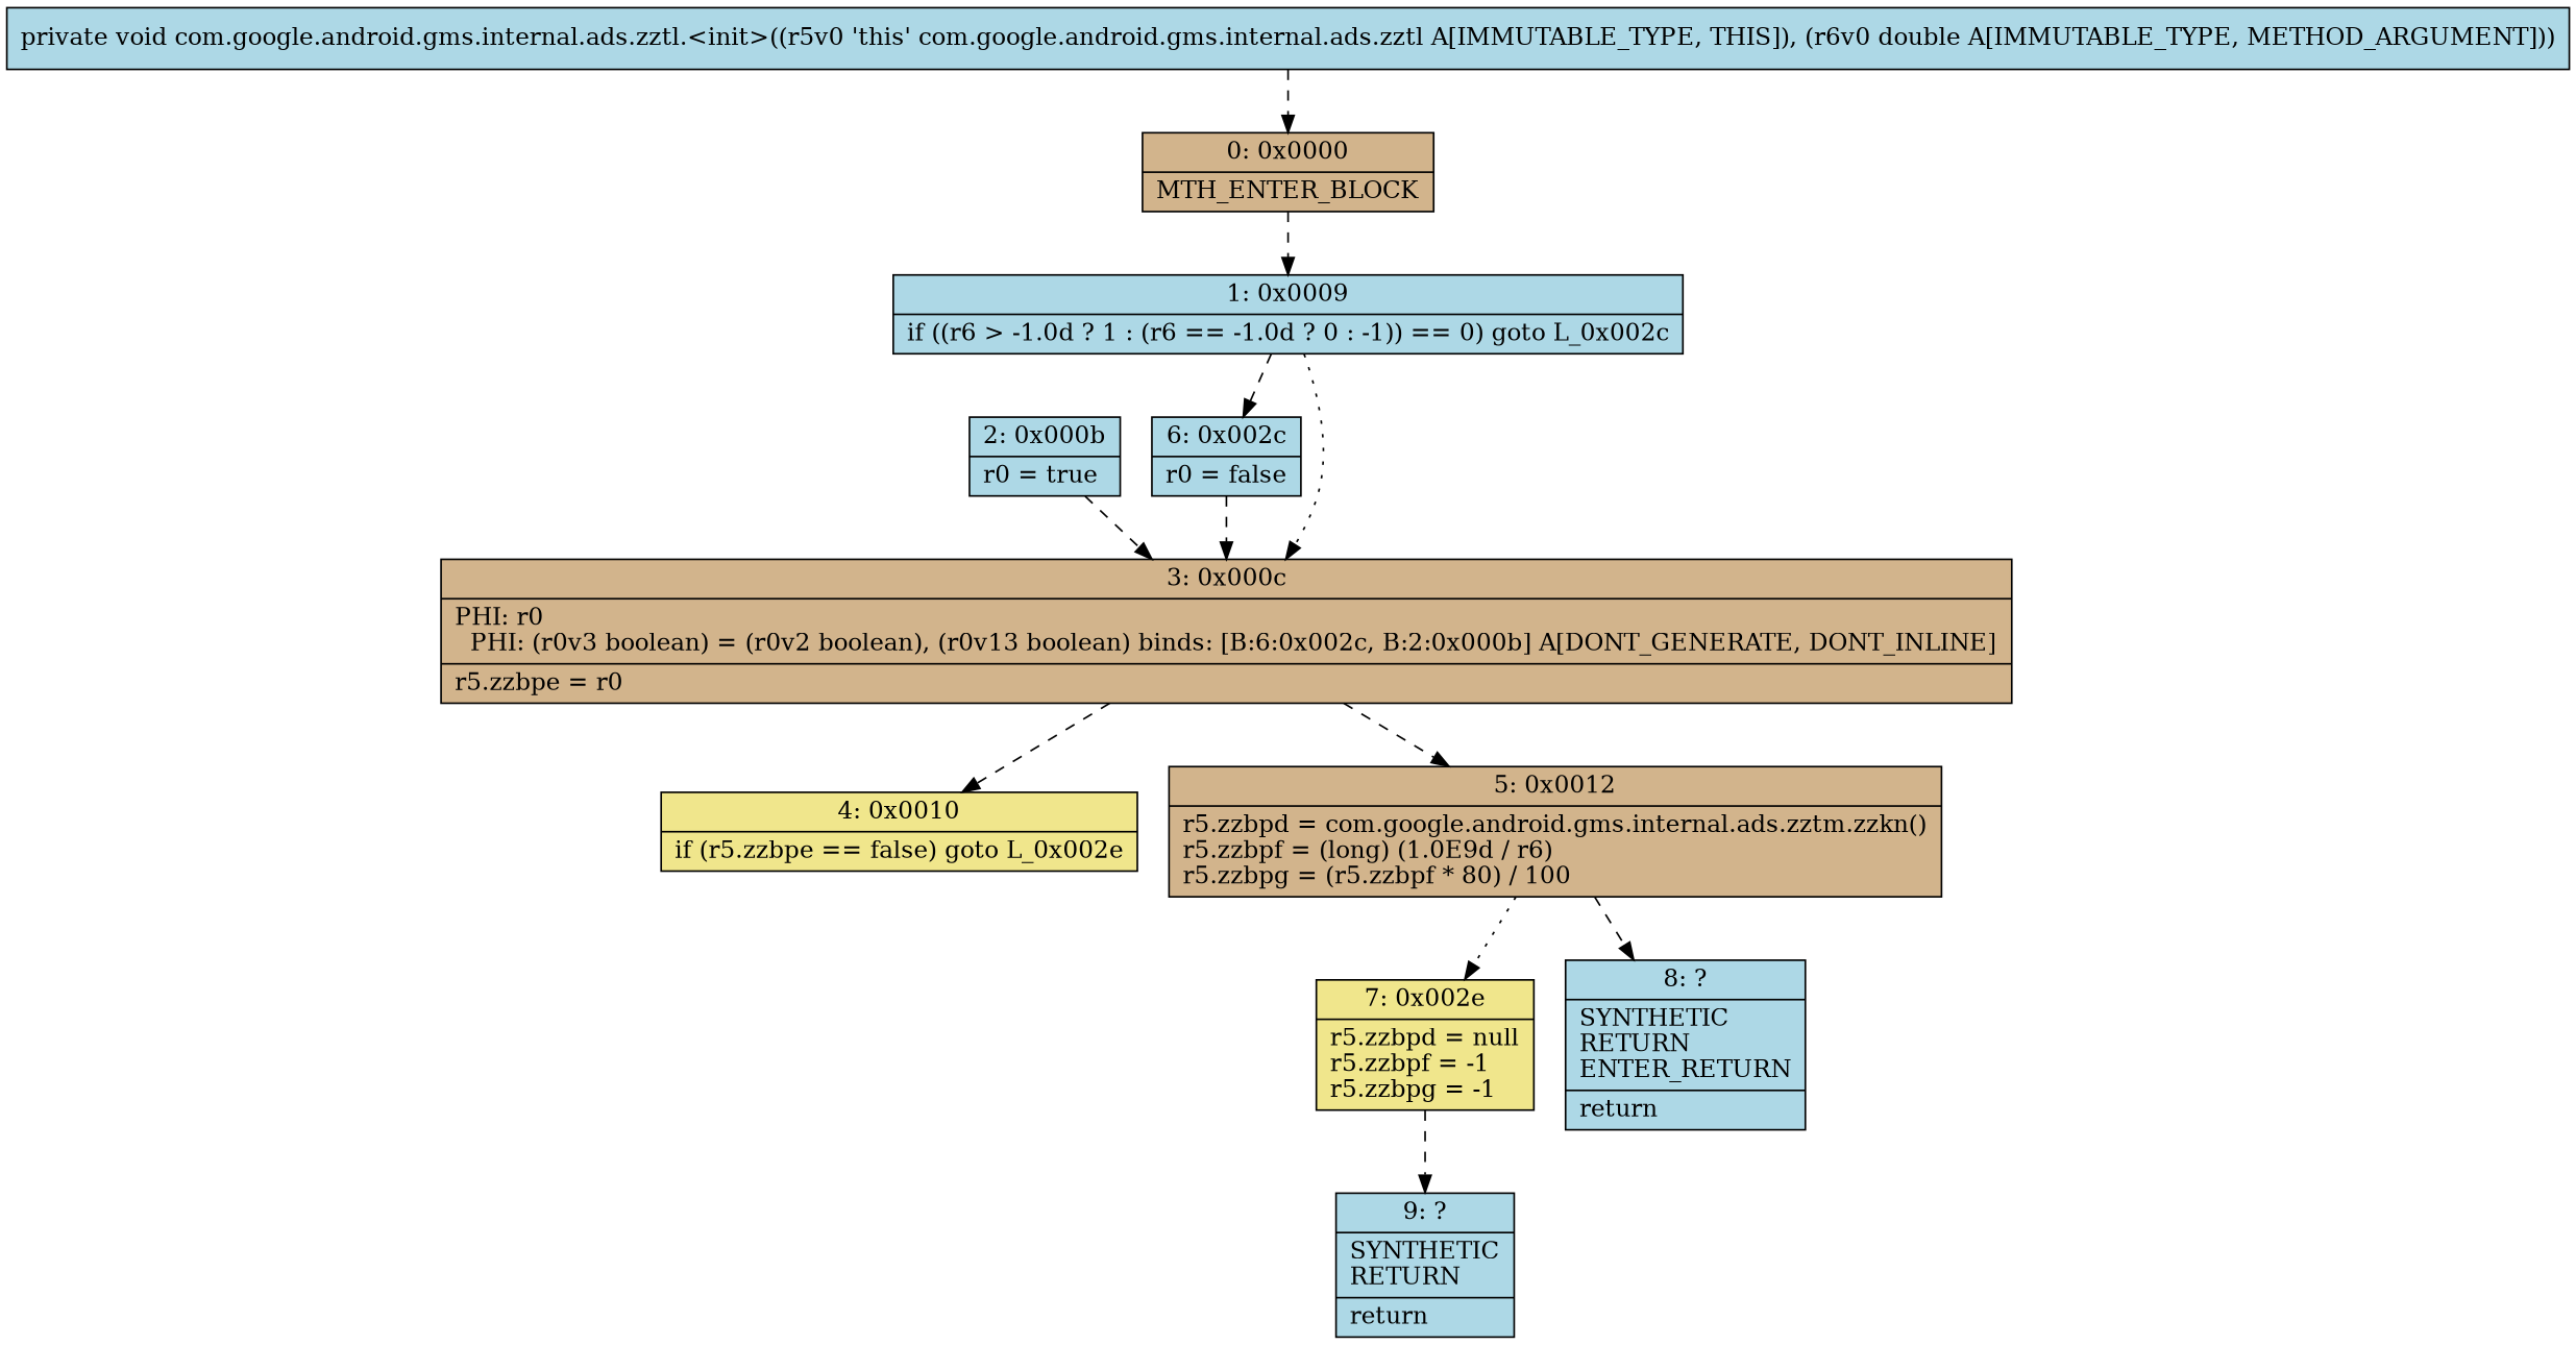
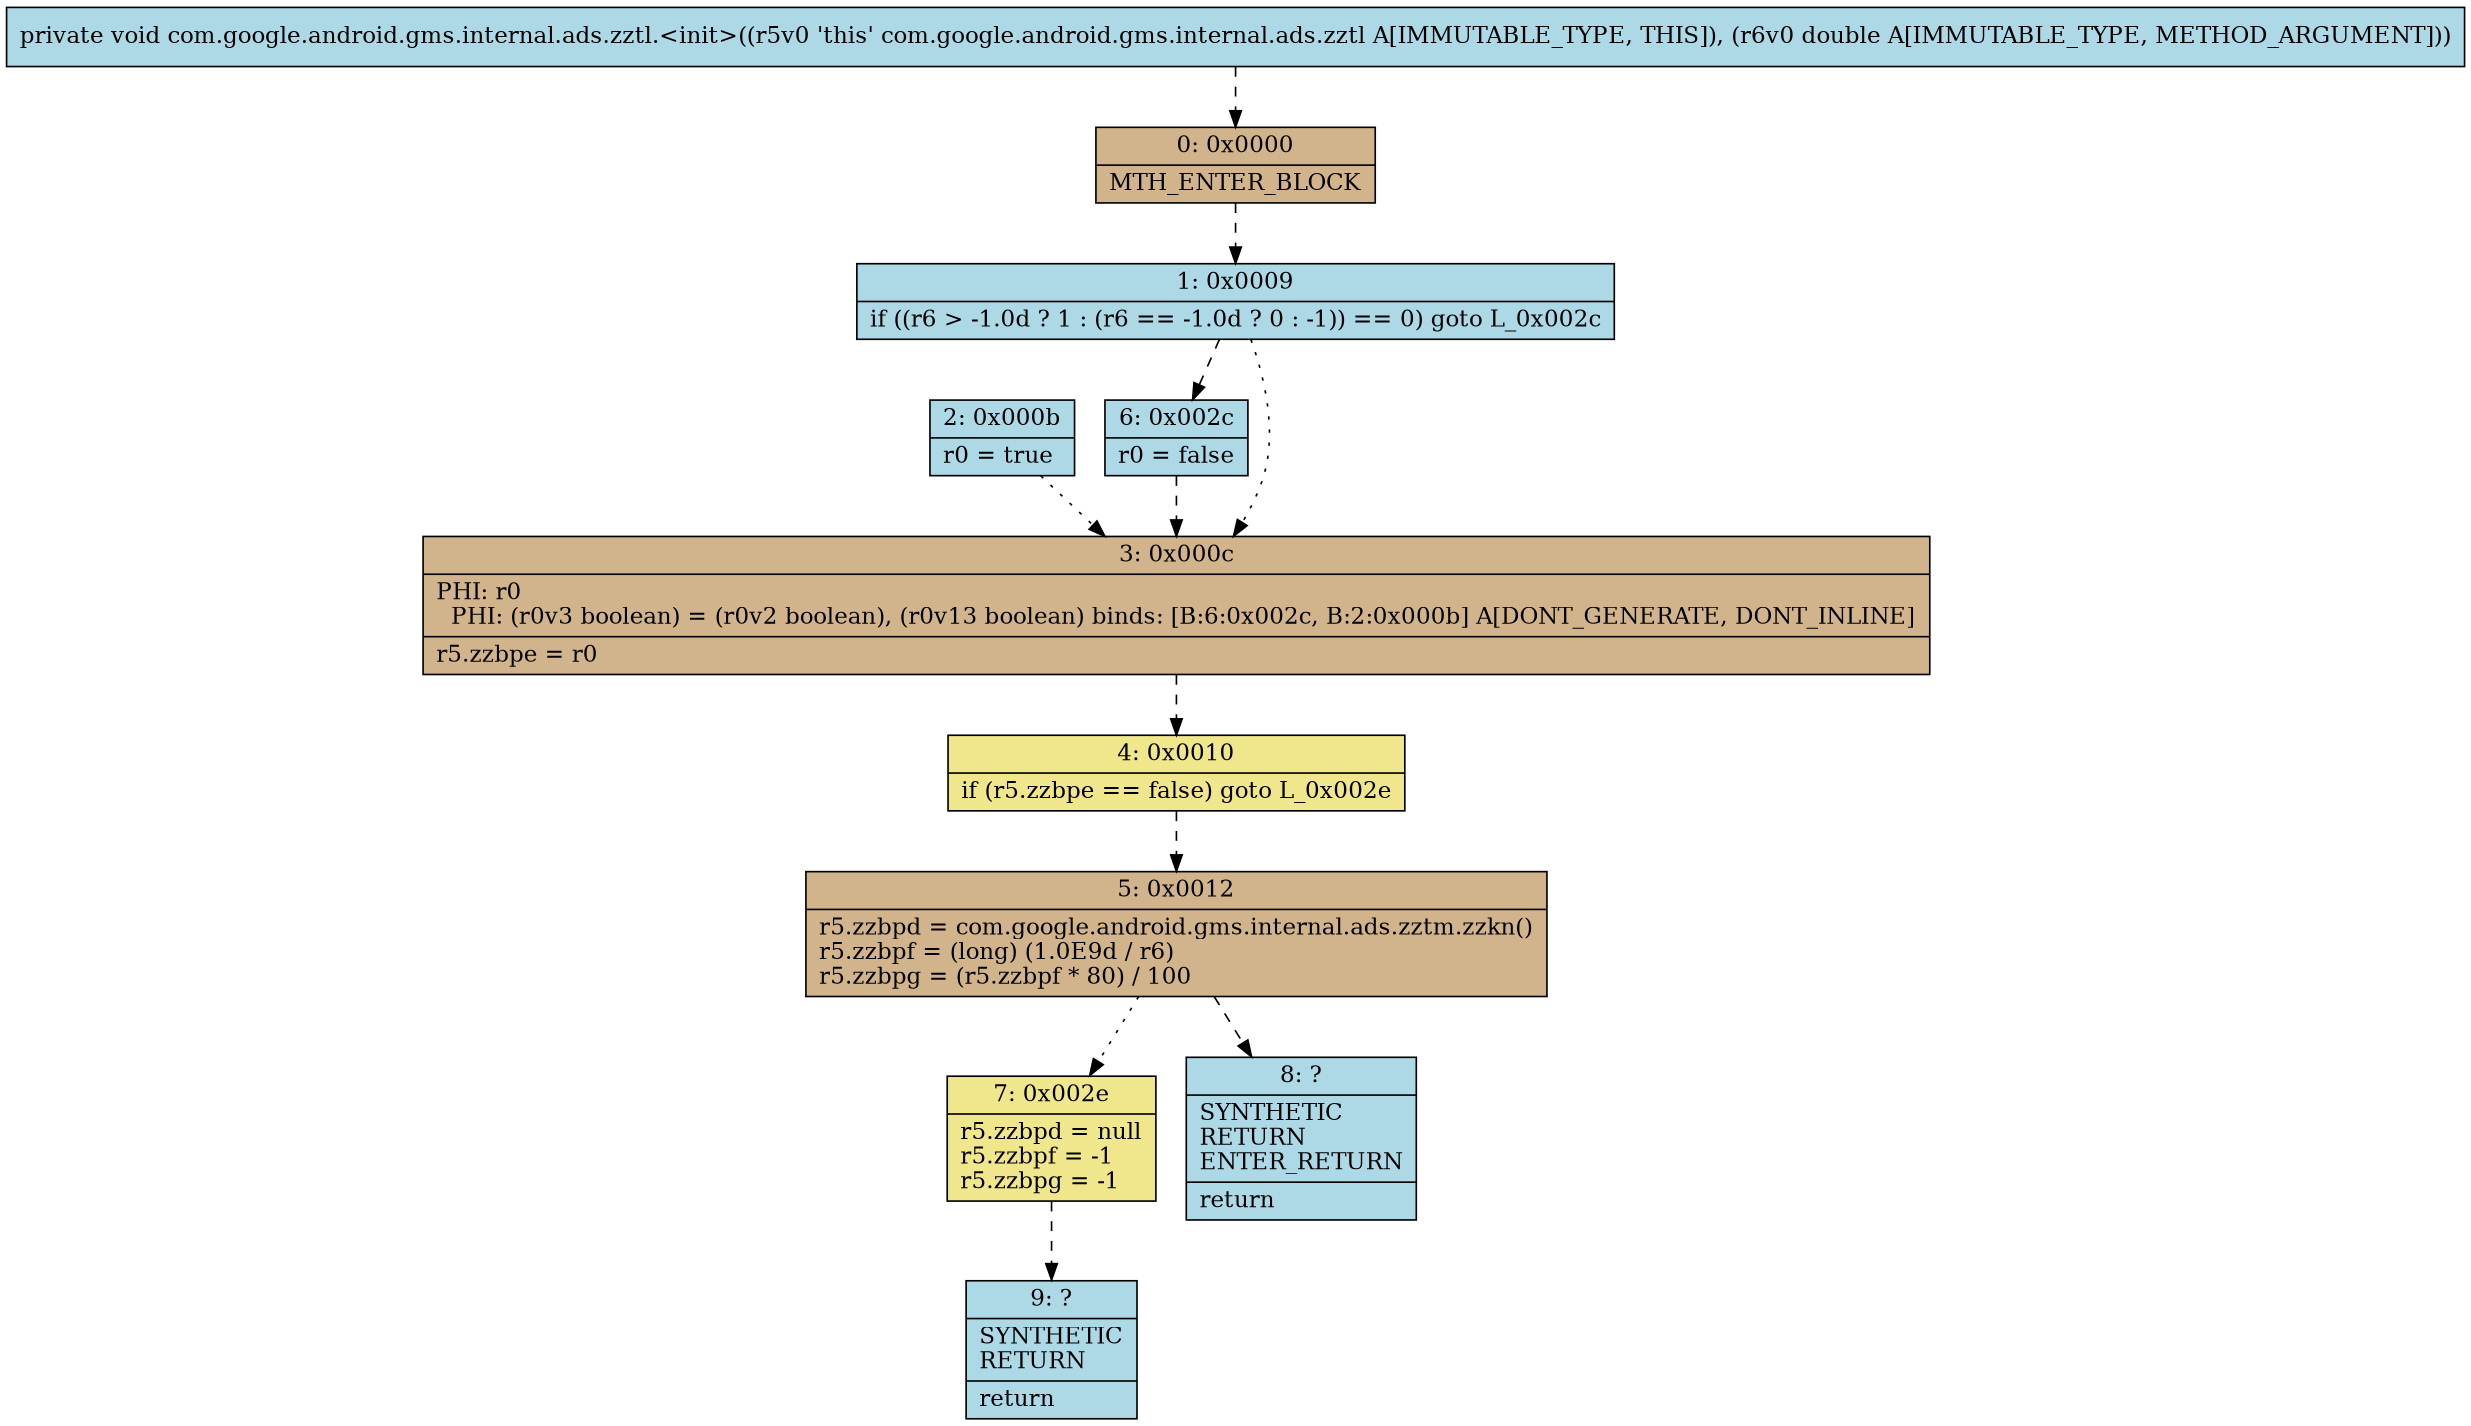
  digraph {
    node [fillcolor=lightblue shape=record style=filled]
    edge [style=dashed]
    n1 [fillcolor=tan label="{0\:\ 0x0000|MTH_ENTER_BLOCK\l}"]
    n2 [label="{1\:\ 0x0009|if ((r6 \> \-1.0d ? 1 : (r6 == \-1.0d ? 0 : \-1)) == 0) goto L_0x002c\l}"]
    n3 [label="{6\:\ 0x002c|r0 = false\l}"]
    n4 [fillcolor=tan label="{3\:\ 0x000c|PHI: r0 \l  PHI: (r0v3 boolean) = (r0v2 boolean), (r0v13 boolean) binds: [B:6:0x002c, B:2:0x000b] A[DONT_GENERATE, DONT_INLINE]\l|r5.zzbpe = r0\l}"]
    n5 [label="{2\:\ 0x000b|r0 = true\l}"]
    n6 [fillcolor=khaki label="{4\:\ 0x0010|if (r5.zzbpe == false) goto L_0x002e\l}"]
    n7 [fillcolor=tan label="{5\:\ 0x0012|r5.zzbpd = com.google.android.gms.internal.ads.zztm.zzkn()\lr5.zzbpf = (long) (1.0E9d \/ r6)\lr5.zzbpg = (r5.zzbpf * 80) \/ 100\l}"]
    n8 [fillcolor=khaki label="{7\:\ 0x002e|r5.zzbpd = null\lr5.zzbpf = \-1\lr5.zzbpg = \-1\l}"]
    n9 [label="{8\:\ ?|SYNTHETIC\lRETURN\lENTER_RETURN\l|return\l}"]
    n10 [label="{9\:\ ?|SYNTHETIC\lRETURN\l|return\l}"]
    n11 [label="{private void com.google.android.gms.internal.ads.zztl.\<init\>((r5v0 'this' com.google.android.gms.internal.ads.zztl A[IMMUTABLE_TYPE, THIS]), (r6v0 double A[IMMUTABLE_TYPE, METHOD_ARGUMENT])) }"]
    n1 -> n2
    n2 -> n3
    n2 -> n4 [style=dotted]
    n3 -> n4
    n4 -> n6
-   n5 -> n4
-   n4 -> n7
+   n5 -> n4 [style=dotted]
+   n6 -> n7
    n7 -> n8 [style=dotted]
    n7 -> n9
    n8 -> n10
    n11 -> n1
  }
